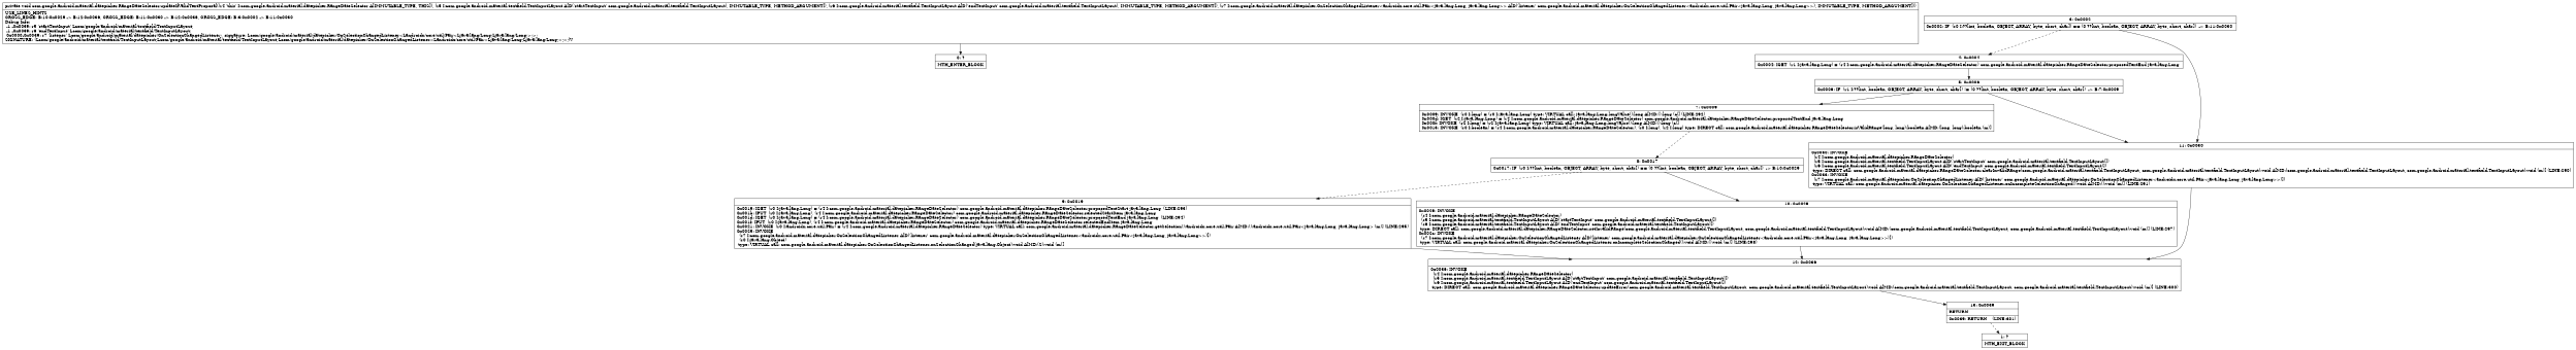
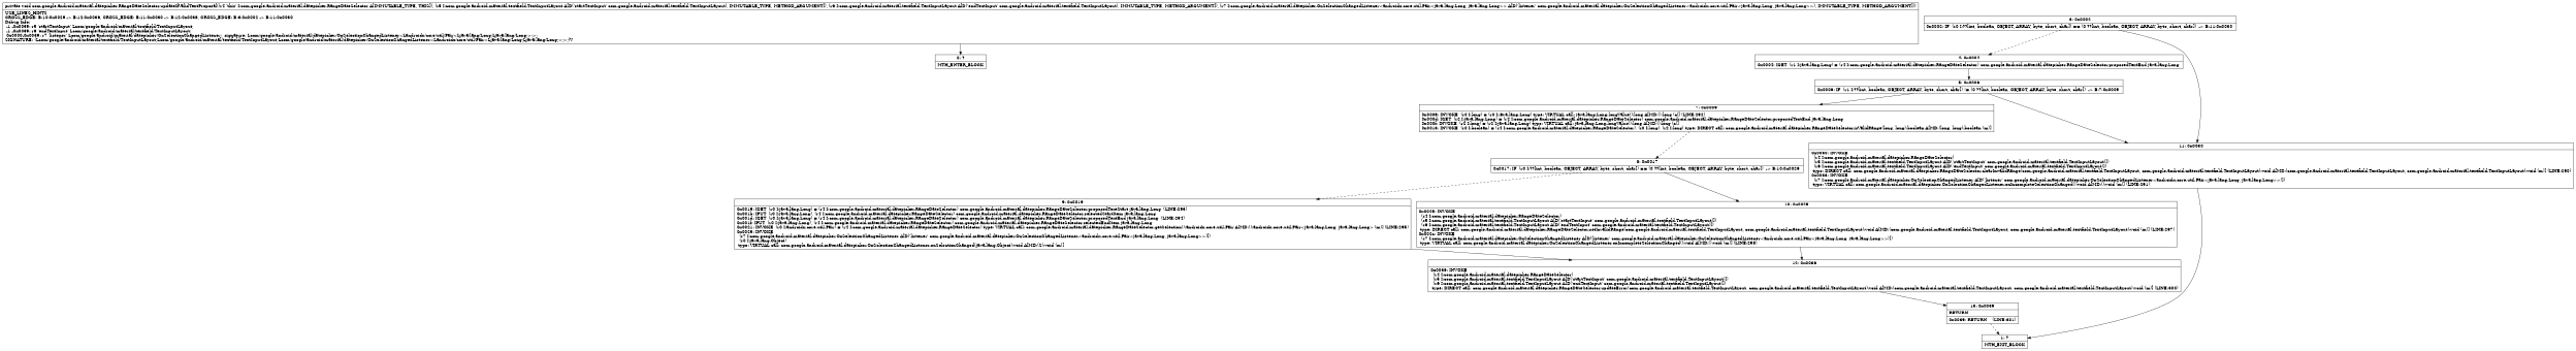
  digraph {
    node [shape=record]
    n1 [label="{0\:\ ?|MTH_ENTER_BLOCK\l}"]
    n2 [label="{3\:\ 0x0002|0x0002: IF  (r0 I:??[int, boolean, OBJECT, ARRAY, byte, short, char]) == (0 ??[int, boolean, OBJECT, ARRAY, byte, short, char])  \-\> B:11:0x0030 \l}"]
    n3 [label="{4\:\ 0x0004|0x0004: IGET  (r1 I:java.lang.Long) = (r4 I:com.google.android.material.datepicker.RangeDateSelector) com.google.android.material.datepicker.RangeDateSelector.proposedTextEnd java.lang.Long \l}"]
    n4 [label="{11\:\ 0x0030|0x0030: INVOKE  \l  (r4 I:com.google.android.material.datepicker.RangeDateSelector)\l  (r5 I:com.google.android.material.textfield.TextInputLayout A[D('startTextInput' com.google.android.material.textfield.TextInputLayout)])\l  (r6 I:com.google.android.material.textfield.TextInputLayout A[D('endTextInput' com.google.android.material.textfield.TextInputLayout)])\l type: DIRECT call: com.google.android.material.datepicker.RangeDateSelector.clearInvalidRange(com.google.android.material.textfield.TextInputLayout, com.google.android.material.textfield.TextInputLayout):void A[MD:(com.google.android.material.textfield.TextInputLayout, com.google.android.material.textfield.TextInputLayout):void (m)] (LINE:290)\l0x0033: INVOKE  \l  (r7 I:com.google.android.material.datepicker.OnSelectionChangedListener A[D('listener' com.google.android.material.datepicker.OnSelectionChangedListener\<androidx.core.util.Pair\<java.lang.Long, java.lang.Long\>\>)])\l type: VIRTUAL call: com.google.android.material.datepicker.OnSelectionChangedListener.onIncompleteSelectionChanged():void A[MD:():void (m)] (LINE:291)\l}"]
    n5 [label="{5\:\ 0x0006|0x0006: IF  (r1 I:??[int, boolean, OBJECT, ARRAY, byte, short, char]) != (0 ??[int, boolean, OBJECT, ARRAY, byte, short, char])  \-\> B:7:0x0009 \l}"]
    n6 [label="{12\:\ 0x0036|0x0036: INVOKE  \l  (r4 I:com.google.android.material.datepicker.RangeDateSelector)\l  (r5 I:com.google.android.material.textfield.TextInputLayout A[D('startTextInput' com.google.android.material.textfield.TextInputLayout)])\l  (r6 I:com.google.android.material.textfield.TextInputLayout A[D('endTextInput' com.google.android.material.textfield.TextInputLayout)])\l type: DIRECT call: com.google.android.material.datepicker.RangeDateSelector.updateError(com.google.android.material.textfield.TextInputLayout, com.google.android.material.textfield.TextInputLayout):void A[MD:(com.google.android.material.textfield.TextInputLayout, com.google.android.material.textfield.TextInputLayout):void (m)] (LINE:300)\l}"]
    n7 [label="{7\:\ 0x0009|0x0009: INVOKE  (r0 I:long) = (r0 I:java.lang.Long) type: VIRTUAL call: java.lang.Long.longValue():long A[MD:():long (c)] (LINE:292)\l0x000d: IGET  (r2 I:java.lang.Long) = (r4 I:com.google.android.material.datepicker.RangeDateSelector) com.google.android.material.datepicker.RangeDateSelector.proposedTextEnd java.lang.Long \l0x000f: INVOKE  (r2 I:long) = (r2 I:java.lang.Long) type: VIRTUAL call: java.lang.Long.longValue():long A[MD:():long (c)]\l0x0013: INVOKE  (r0 I:boolean) = (r4 I:com.google.android.material.datepicker.RangeDateSelector), (r0 I:long), (r2 I:long) type: DIRECT call: com.google.android.material.datepicker.RangeDateSelector.isValidRange(long, long):boolean A[MD:(long, long):boolean (m)]\l}"]
    n8 [label="{8\:\ 0x0017|0x0017: IF  (r0 I:??[int, boolean, OBJECT, ARRAY, byte, short, char]) == (0 ??[int, boolean, OBJECT, ARRAY, byte, short, char])  \-\> B:10:0x0029 \l}"]
    n9 [label="{9\:\ 0x0019|0x0019: IGET  (r0 I:java.lang.Long) = (r4 I:com.google.android.material.datepicker.RangeDateSelector) com.google.android.material.datepicker.RangeDateSelector.proposedTextStart java.lang.Long  (LINE:293)\l0x001b: IPUT  (r0 I:java.lang.Long), (r4 I:com.google.android.material.datepicker.RangeDateSelector) com.google.android.material.datepicker.RangeDateSelector.selectedStartItem java.lang.Long \l0x001d: IGET  (r0 I:java.lang.Long) = (r4 I:com.google.android.material.datepicker.RangeDateSelector) com.google.android.material.datepicker.RangeDateSelector.proposedTextEnd java.lang.Long  (LINE:294)\l0x001f: IPUT  (r0 I:java.lang.Long), (r4 I:com.google.android.material.datepicker.RangeDateSelector) com.google.android.material.datepicker.RangeDateSelector.selectedEndItem java.lang.Long \l0x0021: INVOKE  (r0 I:androidx.core.util.Pair) = (r4 I:com.google.android.material.datepicker.RangeDateSelector) type: VIRTUAL call: com.google.android.material.datepicker.RangeDateSelector.getSelection():androidx.core.util.Pair A[MD:():androidx.core.util.Pair\<java.lang.Long, java.lang.Long\> (m)] (LINE:295)\l0x0025: INVOKE  \l  (r7 I:com.google.android.material.datepicker.OnSelectionChangedListener A[D('listener' com.google.android.material.datepicker.OnSelectionChangedListener\<androidx.core.util.Pair\<java.lang.Long, java.lang.Long\>\>)])\l  (r0 I:java.lang.Object)\l type: VIRTUAL call: com.google.android.material.datepicker.OnSelectionChangedListener.onSelectionChanged(java.lang.Object):void A[MD:(S):void (m)]\l}"]
    n10 [label="{10\:\ 0x0029|0x0029: INVOKE  \l  (r4 I:com.google.android.material.datepicker.RangeDateSelector)\l  (r5 I:com.google.android.material.textfield.TextInputLayout A[D('startTextInput' com.google.android.material.textfield.TextInputLayout)])\l  (r6 I:com.google.android.material.textfield.TextInputLayout A[D('endTextInput' com.google.android.material.textfield.TextInputLayout)])\l type: DIRECT call: com.google.android.material.datepicker.RangeDateSelector.setInvalidRange(com.google.android.material.textfield.TextInputLayout, com.google.android.material.textfield.TextInputLayout):void A[MD:(com.google.android.material.textfield.TextInputLayout, com.google.android.material.textfield.TextInputLayout):void (m)] (LINE:297)\l0x002c: INVOKE  \l  (r7 I:com.google.android.material.datepicker.OnSelectionChangedListener A[D('listener' com.google.android.material.datepicker.OnSelectionChangedListener\<androidx.core.util.Pair\<java.lang.Long, java.lang.Long\>\>)])\l type: VIRTUAL call: com.google.android.material.datepicker.OnSelectionChangedListener.onIncompleteSelectionChanged():void A[MD:():void (m)] (LINE:298)\l}"]
    n11 [label="{13\:\ 0x0039|RETURN\l|0x0039: RETURN    (LINE:301)\l}"]
    n12 [label="{1\:\ ?|MTH_EXIT_BLOCK\l}"]
    n13 [label="{private void com.google.android.material.datepicker.RangeDateSelector.updateIfValidTextProposal((r4 'this' I:com.google.android.material.datepicker.RangeDateSelector A[IMMUTABLE_TYPE, THIS]), (r5 I:com.google.android.material.textfield.TextInputLayout A[D('startTextInput' com.google.android.material.textfield.TextInputLayout), IMMUTABLE_TYPE, METHOD_ARGUMENT]), (r6 I:com.google.android.material.textfield.TextInputLayout A[D('endTextInput' com.google.android.material.textfield.TextInputLayout), IMMUTABLE_TYPE, METHOD_ARGUMENT]), (r7 I:com.google.android.material.datepicker.OnSelectionChangedListener\<androidx.core.util.Pair\<java.lang.Long, java.lang.Long\>\> A[D('listener' com.google.android.material.datepicker.OnSelectionChangedListener\<androidx.core.util.Pair\<java.lang.Long, java.lang.Long\>\>), IMMUTABLE_TYPE, METHOD_ARGUMENT]))  | USE_LINES_HINTS\lCROSS_EDGE: B:10:0x0029 \-\> B:12:0x0036, CROSS_EDGE: B:11:0x0030 \-\> B:12:0x0036, CROSS_EDGE: B:3:0x0002 \-\> B:11:0x0030\lDebug Info:\l  \-1 \-0x0039: r5 'startTextInput' Lcom\/google\/android\/material\/textfield\/TextInputLayout;\l  \-1 \-0x0039: r6 'endTextInput' Lcom\/google\/android\/material\/textfield\/TextInputLayout;\l  0x0000\-0x0039: r7 'listener' Lcom\/google\/android\/material\/datepicker\/OnSelectionChangedListener;, signature: Lcom\/google\/android\/material\/datepicker\/OnSelectionChangedListener\<Landroidx\/core\/util\/Pair\<Ljava\/lang\/Long;Ljava\/lang\/Long;\>;\>;\lSIGNATURE: (Lcom\/google\/android\/material\/textfield\/TextInputLayout;Lcom\/google\/android\/material\/textfield\/TextInputLayout;Lcom\/google\/android\/material\/datepicker\/OnSelectionChangedListener\<Landroidx\/core\/util\/Pair\<Ljava\/lang\/Long;Ljava\/lang\/Long;\>;\>;)V\l}"]
    n2 -> n3 [style=dashed]
    n2 -> n4
    n3 -> n5
-   n4 -> n6
+   n4 -> n12
    n5 -> n4 [style=solid]
    n5 -> n7
    n6 -> n11
    n7 -> n8 [style=dashed]
    n8 -> n9 [style=dashed]
    n8 -> n10
    n9 -> n6
    n10 -> n6
    n11 -> n12 [style=dashed]
    n13 -> n1
  }
